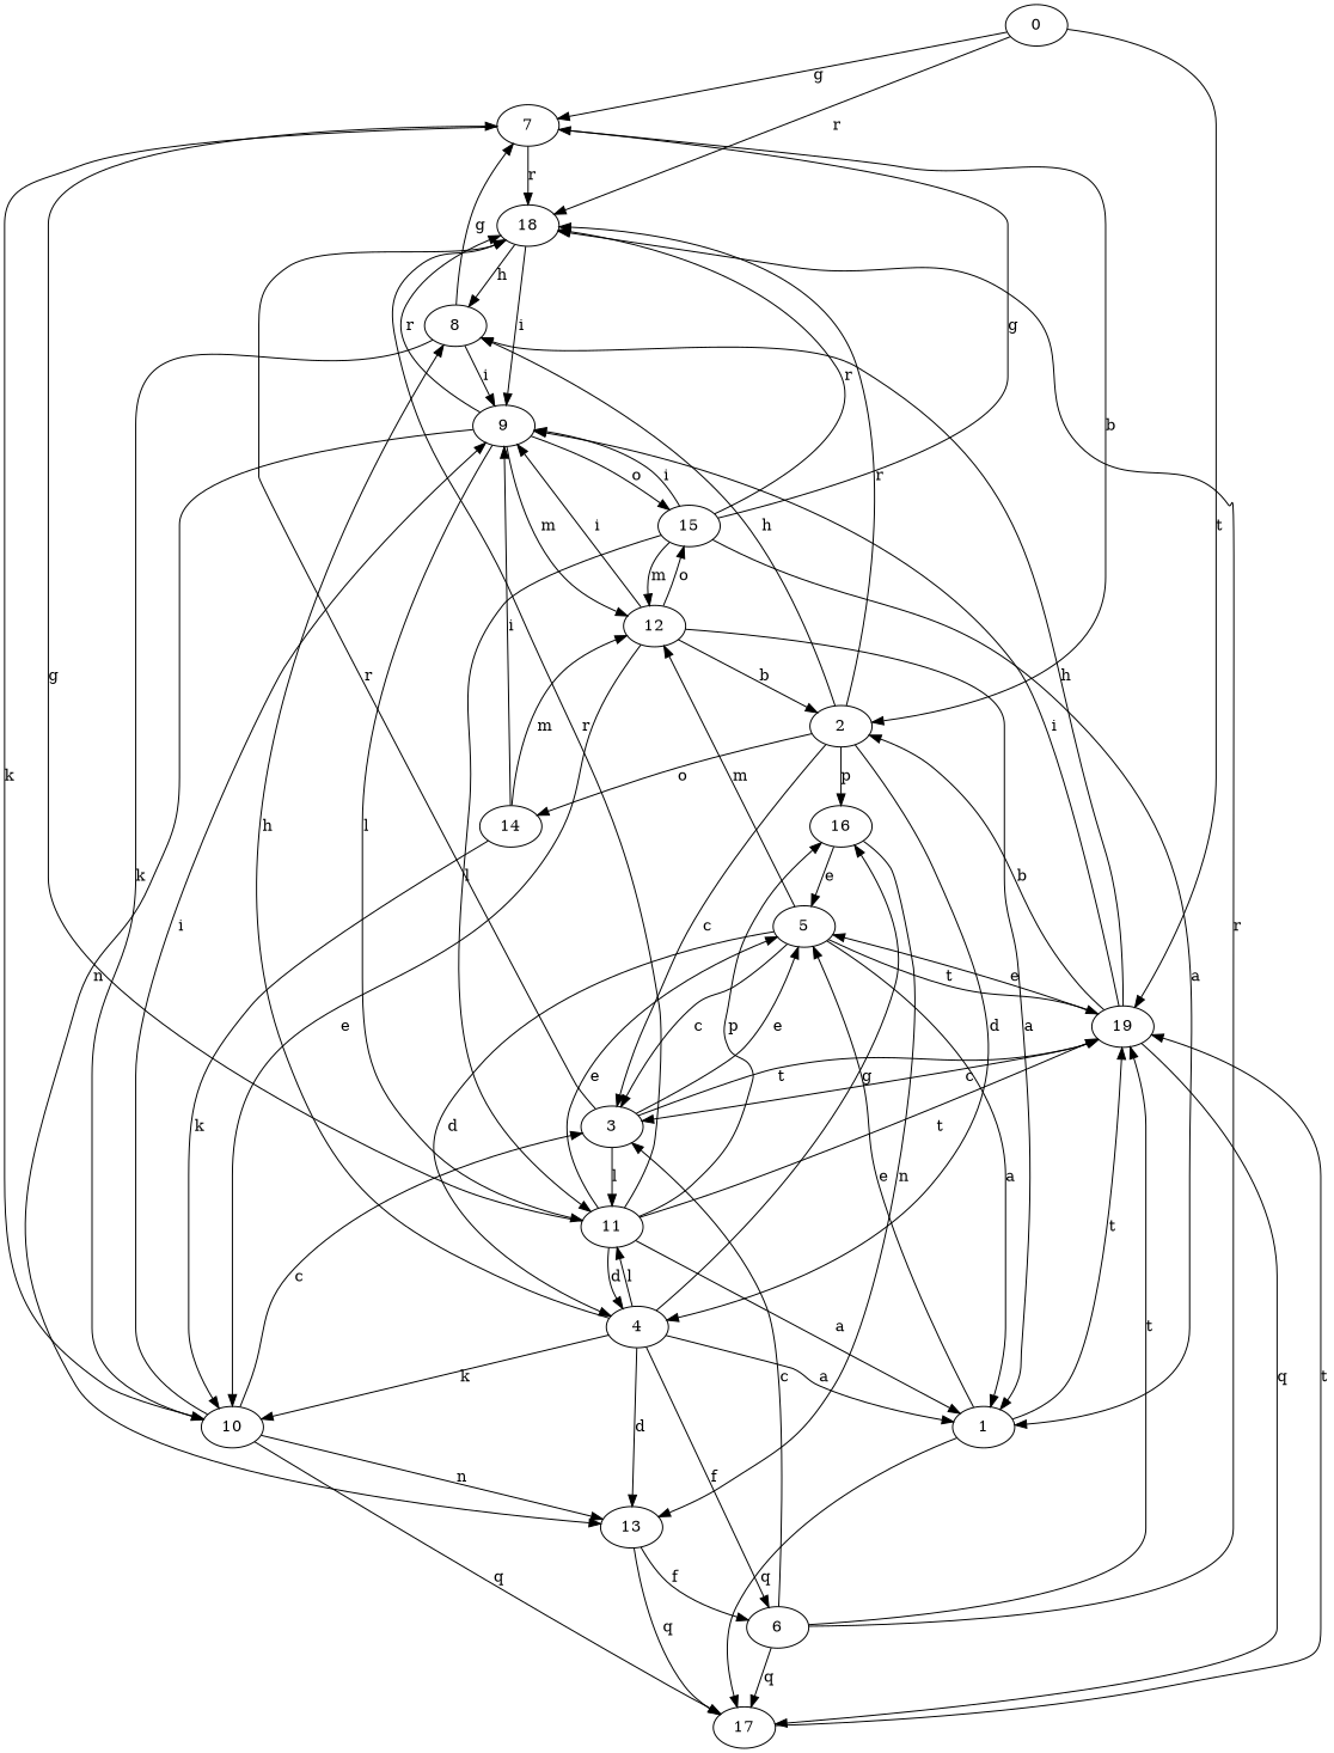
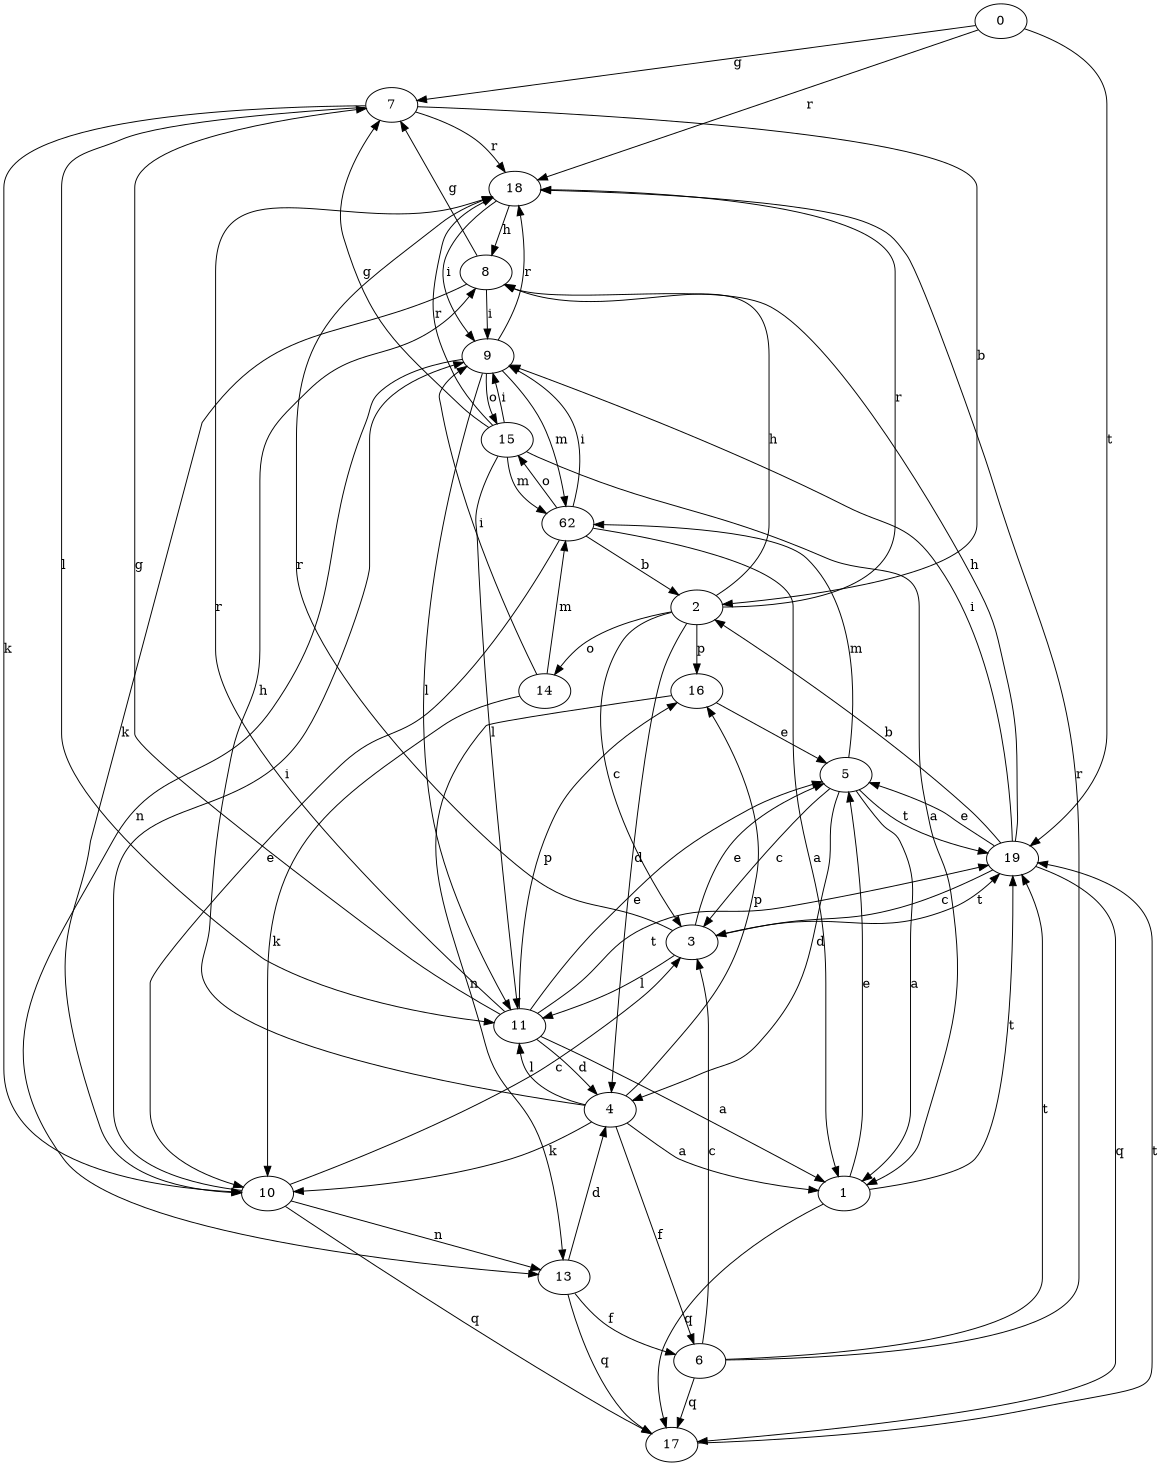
  strict digraph {
    0
    7
    18
    19
    2
    11
    10
    8
    9
    5
    17
    3
    1
    4
-   12
+   12 [label=62]
    14
    16
    6
    13
    15
    0 -> 7 [label=g]
    0 -> 18 [label=r]
    0 -> 19 [label=t]
    7 -> 18 [label=r]
    7 -> 2 [label=b]
+   7 -> 11 [label=l]
    7 -> 10 [label=k]
    18 -> 8 [label=h]
    18 -> 9 [label=i]
    19 -> 2 [label=b]
    19 -> 8 [label=h]
    19 -> 9 [label=i]
    19 -> 5 [label=e]
    19 -> 17 [label=q]
    19 -> 3 [label=c]
    2 -> 18 [label=r]
    2 -> 8 [label=h]
    2 -> 3 [label=c]
    2 -> 4 [label=d]
    2 -> 14 [label=o]
    2 -> 16 [label=p]
    11 -> 7 [label=g]
    11 -> 18 [label=r]
    11 -> 19 [label=t]
    11 -> 5 [label=e]
    11 -> 1 [label=a]
    11 -> 4 [label=d]
    11 -> 16 [label=p]
    10 -> 9 [label=i]
    10 -> 17 [label=q]
    10 -> 3 [label=c]
    10 -> 13 [label=n]
    8 -> 7 [label=g]
    8 -> 10 [label=k]
    8 -> 9 [label=i]
    9 -> 18 [label=r]
    9 -> 11 [label=l]
    9 -> 12 [label=m]
    9 -> 13 [label=n]
    9 -> 15 [label=o]
    5 -> 19 [label=t]
    5 -> 3 [label=c]
    5 -> 1 [label=a]
    5 -> 4 [label=d]
    5 -> 12 [label=m]
    17 -> 19 [label=t]
    3 -> 18 [label=r]
    3 -> 19 [label=t]
    3 -> 11 [label=l]
    3 -> 5 [label=e]
    1 -> 19 [label=t]
    1 -> 5 [label=e]
    1 -> 17 [label=q]
    4 -> 11 [label=l]
    4 -> 10 [label=k]
    4 -> 8 [label=h]
    4 -> 1 [label=a]
-   4 -> 16 [label=g]
+   4 -> 16 [label=p]
    4 -> 6 [label=f]
    12 -> 2 [label=b]
    12 -> 10 [label=e]
    12 -> 9 [label=i]
    12 -> 1 [label=a]
    12 -> 15 [label=o]
    14 -> 10 [label=k]
    14 -> 9 [label=i]
    14 -> 12 [label=m]
    16 -> 5 [label=e]
    16 -> 13 [label=n]
    6 -> 18 [label=r]
    6 -> 19 [label=t]
    6 -> 17 [label=q]
    6 -> 3 [label=c]
    13 -> 17 [label=q]
-   4 -> 13 [label=d]
+   13 -> 4 [label=d]
    13 -> 6 [label=f]
    15 -> 7 [label=g]
    15 -> 18 [label=r]
    15 -> 11 [label=l]
    15 -> 9 [label=i]
    15 -> 1 [label=a]
    15 -> 12 [label=m]
  }
